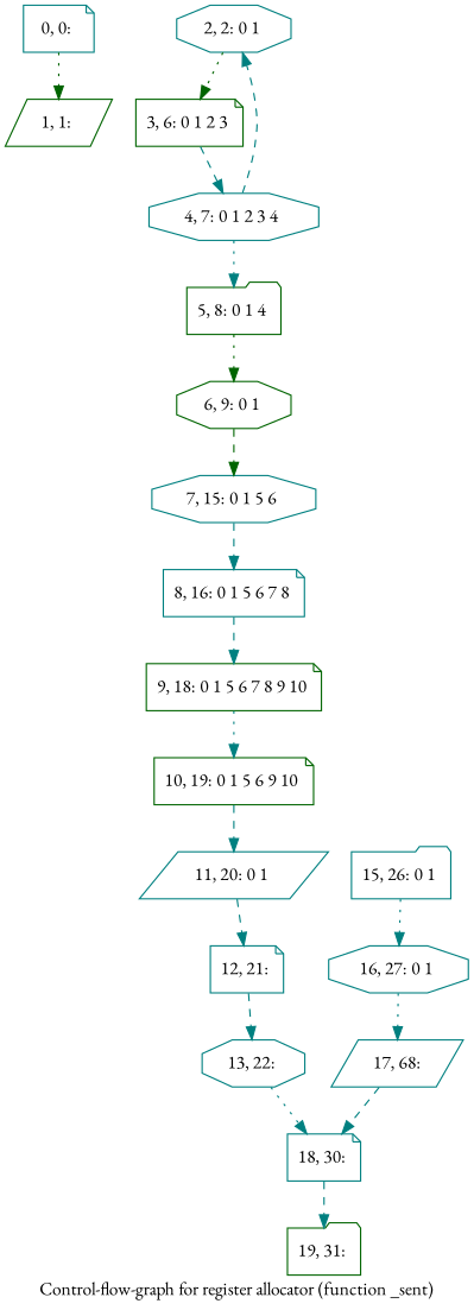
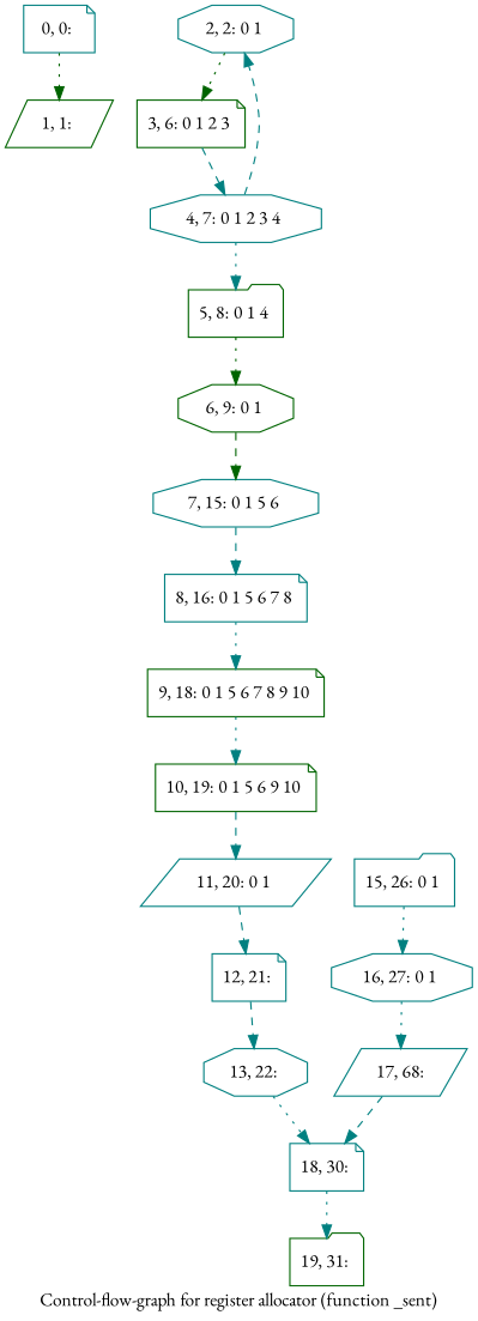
  digraph {
    fontname="EB Garamond"
    label="Control-flow-graph for register allocator (function _sent)"
    node [color=teal fontname="EB Garamond" shape=note]
    edge [color=teal fontname="EB Garamond" style=dotted]
    n1 [label="0, 0: "]
    n2 [color=darkgreen label="1, 1: " shape=parallelogram]
    n3 [label="2, 2: 0 1 " shape=octagon]
    n4 [color=darkgreen label="3, 6: 0 1 2 3 "]
    n5 [label="4, 7: 0 1 2 3 4 " shape=octagon]
    n6 [color=darkgreen label="5, 8: 0 1 4 " shape=folder]
    n7 [color=darkgreen label="6, 9: 0 1 " shape=octagon]
    n8 [label="7, 15: 0 1 5 6 " shape=octagon]
    n9 [label="8, 16: 0 1 5 6 7 8 "]
    n10 [color=darkgreen label="9, 18: 0 1 5 6 7 8 9 10 "]
    n11 [color=darkgreen label="10, 19: 0 1 5 6 9 10 "]
    n12 [label="11, 20: 0 1 " shape=parallelogram]
    n13 [label="12, 21: "]
    n14 [label="13, 22: " shape=octagon]
    n15 [label="18, 30: "]
    n16 [color=darkgreen label="19, 31: " shape=folder]
    n17 [label="15, 26: 0 1 " shape=folder]
    n18 [label="16, 27: 0 1 " shape=octagon]
    n19 [label="17, 68:" shape=parallelogram]
    n1 -> n2 [color=darkgreen]
    n3 -> n4 [color=darkgreen]
    n4 -> n5 [style=dashed]
    n5 -> n3 [style=dashed]
    n5 -> n6
    n6 -> n7 [color=darkgreen]
    n7 -> n8 [color=darkgreen style=dashed]
    n8 -> n9 [style=dashed]
-   n9 -> n10 [style=dashed]
+   n9 -> n10
    n10 -> n11
    n11 -> n12 [style=dashed]
    n12 -> n13 [style=dashed]
    n13 -> n14 [style=dashed]
    n14 -> n15
-   n15 -> n16 [style=dashed]
+   n15 -> n16
    n17 -> n18
    n18 -> n19
    n19 -> n15 [style=dashed]
  }
